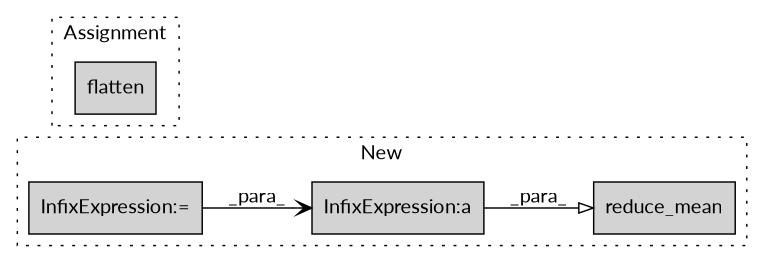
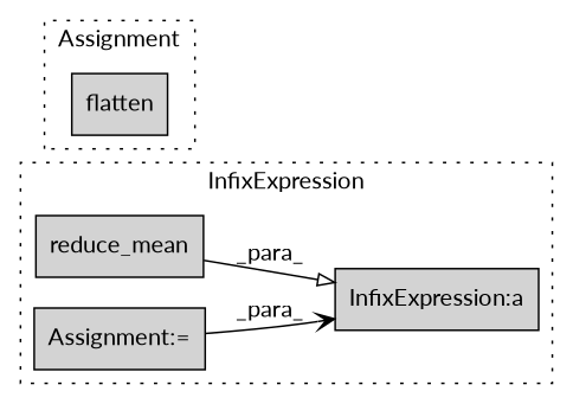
  digraph {
    fontname=Lato
    rankdir=LR
    node [a=32 fillcolor=lightgrey fontname=Lato shape=box style=filled]
    edge [fontname=Lato]
    n1 [l="12,1" label=reduce_mean s="2618,2644"]
    n2 [a=27 l=3 label="InfixExpression:a" s=2833]
-   n3 [a=7 l=1 label="InfixExpression:=" s=2745]
+   n3 [a=7 l=1 label="Assignment:=" s=2745]
    n4 [l=9 label=flatten s=2067]
    subgraph cluster_1 {
-     label=New
+     label=InfixExpression
      style=dotted
      n1
      n2
      n3
    }
    subgraph cluster_2 {
      label=Assignment
      style=dotted
      n4
    }
-   n2 -> n1 [arrowhead=onormal label=_para_]
+   n1 -> n2 [arrowhead=onormal label=_para_]
    n3 -> n2 [arrowhead=vee label=_para_]
  }
